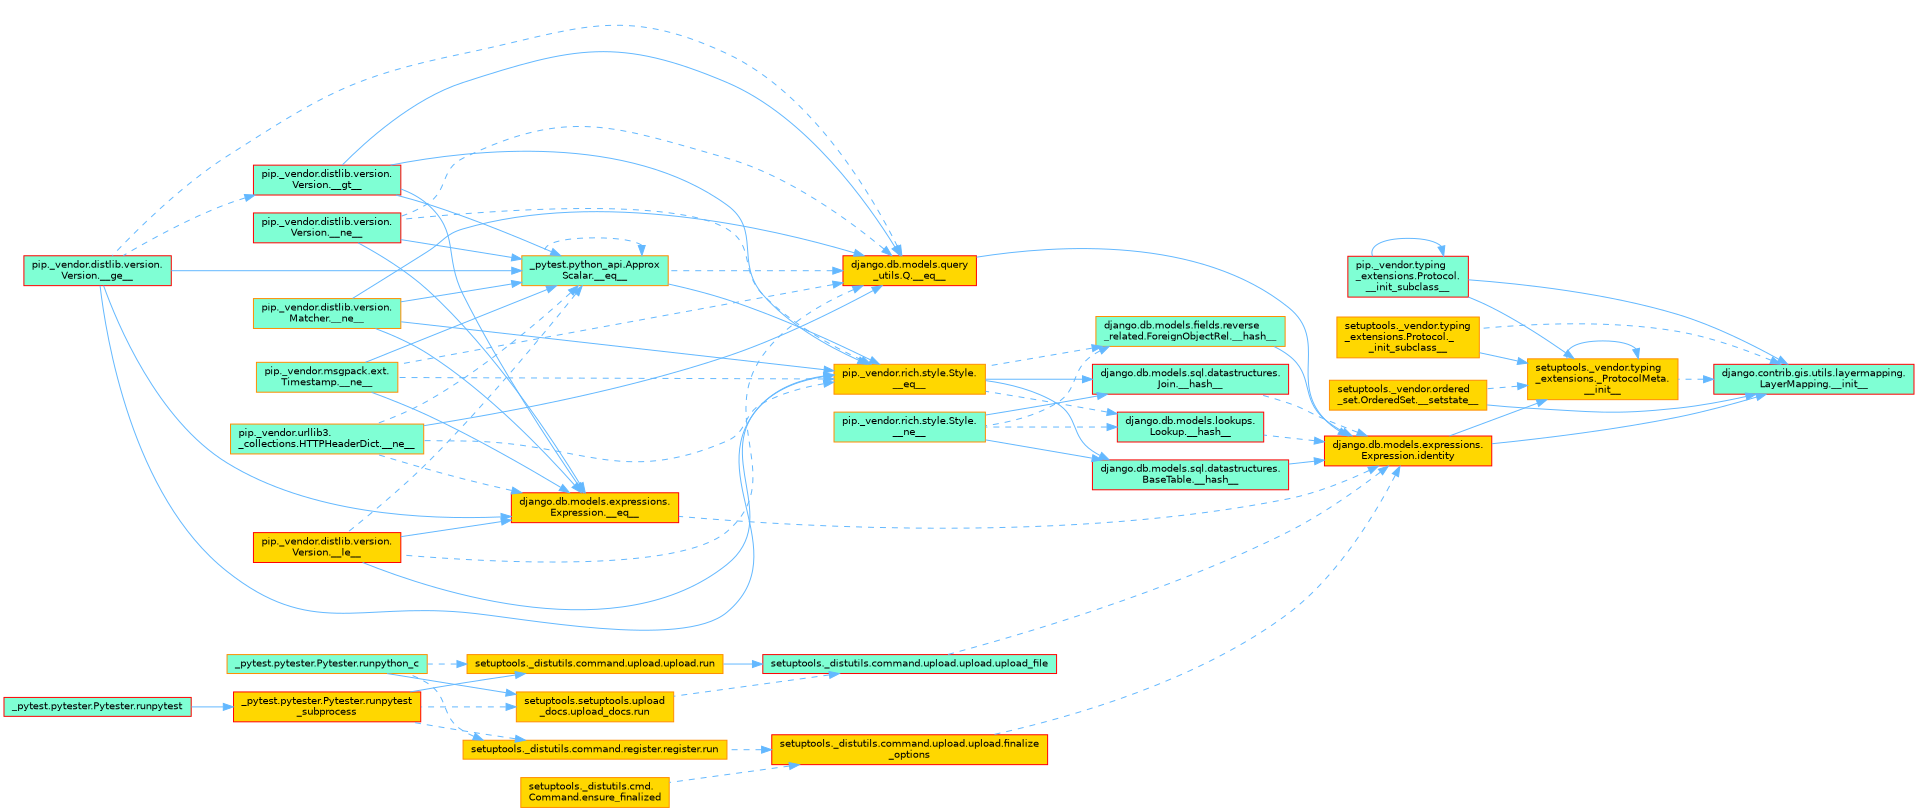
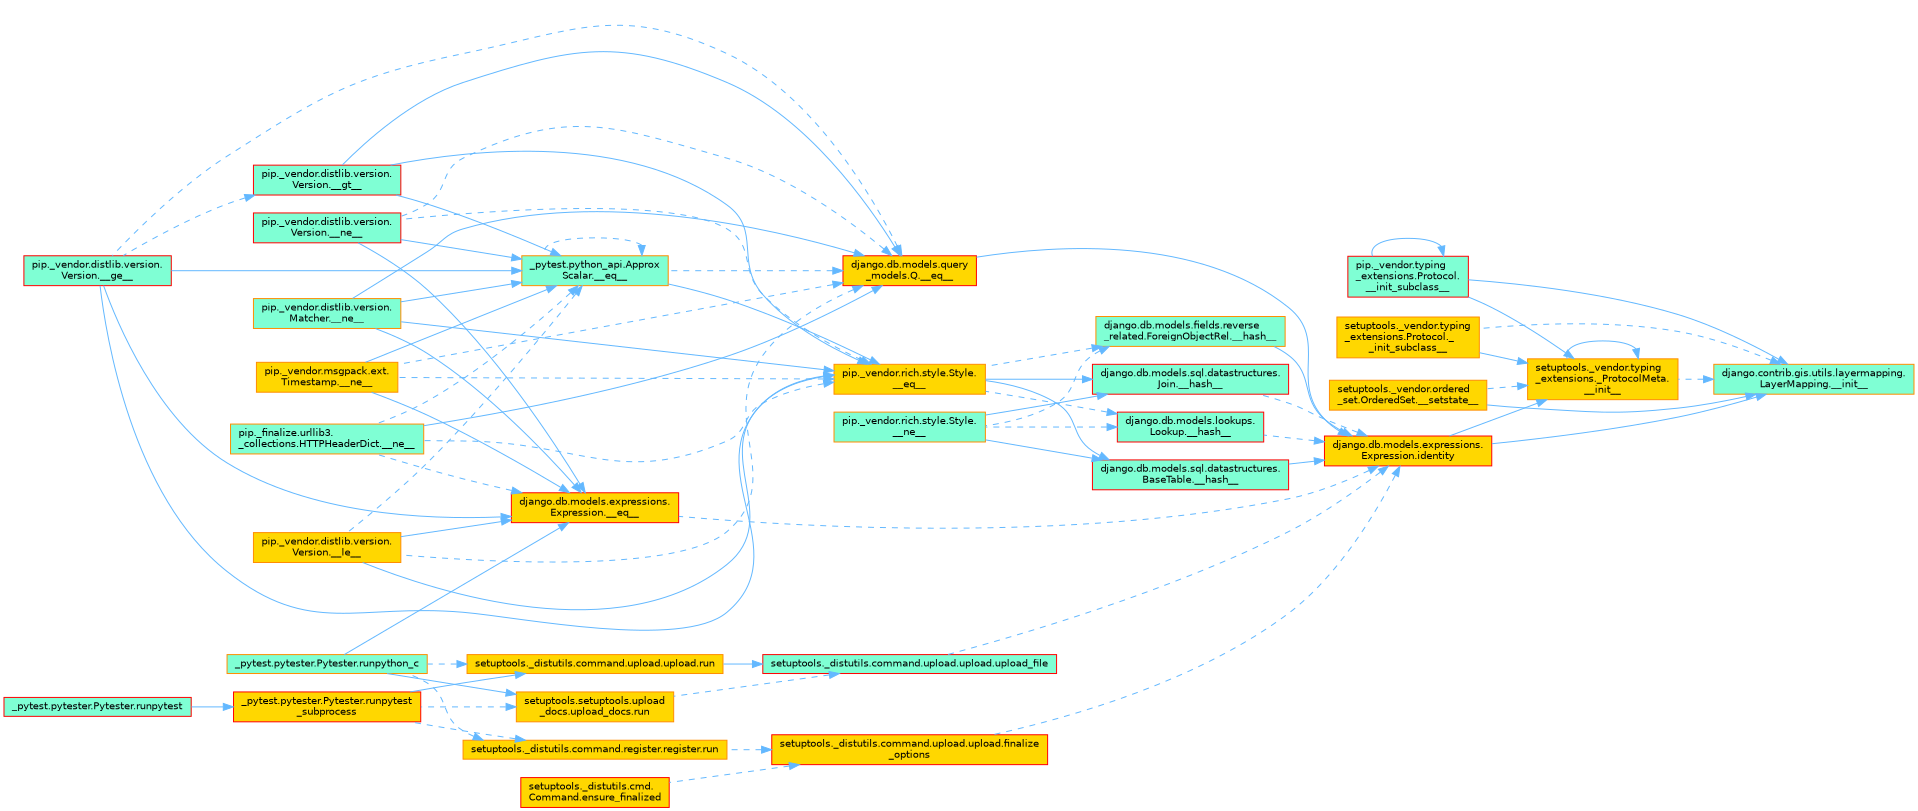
  digraph {
    rankdir=RL
    node [color=darkorange fillcolor=aquamarine fontname=Helvetica fontsize=10 shape=box style=filled]
    edge [color=steelblue1 dir=back fontname=Helvetica fontsize=10 labelfontname=Helvetica labelfontsize=10 style=solid]
-   n1 [color=red fontcolor=black height=0.2 label="django.contrib.gis.utils.layermapping.\lLayerMapping.__init__" width=0.4]
+   n1 [fontcolor=black height=0.2 label="django.contrib.gis.utils.layermapping.\lLayerMapping.__init__" width=0.4]
    n2 [fillcolor=gold height=0.2 label="setuptools._vendor.typing\l_extensions._ProtocolMeta.\l__init__" width=0.4]
    n3 [color=red height=0.2 label="pip._vendor.typing\l_extensions.Protocol.\l__init_subclass__" width=0.4]
    n4 [fillcolor=gold height=0.2 label="setuptools._vendor.typing\l_extensions.Protocol._\l_init_subclass__" width=0.4]
    n5 [fillcolor=gold height=0.2 label="setuptools._vendor.ordered\l_set.OrderedSet.__setstate__" width=0.4]
    n6 [color=red fillcolor=gold height=0.2 label="django.db.models.expressions.\lExpression.identity" width=0.4]
    n7 [color=red fillcolor=gold height=0.2 label="django.db.models.expressions.\lExpression.__eq__" width=0.4]
-   n8 [color=red fillcolor=gold height=0.2 label="django.db.models.query\l_utils.Q.__eq__" width=0.4]
+   n8 [color=red fillcolor=gold height=0.2 label="django.db.models.query\l_models.Q.__eq__" width=0.4]
    n9 [height=0.2 label="django.db.models.fields.reverse\l_related.ForeignObjectRel.__hash__" width=0.4]
    n10 [color=red height=0.2 label="django.db.models.lookups.\lLookup.__hash__" width=0.4]
    n11 [color=red height=0.2 label="django.db.models.sql.datastructures.\lBaseTable.__hash__" width=0.4]
    n12 [color=red height=0.2 label="django.db.models.sql.datastructures.\lJoin.__hash__" width=0.4]
    n13 [color=red fillcolor=gold height=0.2 label="setuptools._distutils.command.upload.upload.finalize\l_options" width=0.4]
    n14 [color=red height=0.2 label="setuptools._distutils.command.upload.upload.upload_file" width=0.4]
    n15 [color=red height=0.2 label="pip._vendor.distlib.version.\lVersion.__ge__" width=0.4]
    n16 [color=red height=0.2 label="pip._vendor.distlib.version.\lVersion.__gt__" width=0.4]
-   n17 [color=red fillcolor=gold height=0.2 label="pip._vendor.distlib.version.\lVersion.__le__" width=0.4]
+   n17 [fillcolor=gold height=0.2 label="pip._vendor.distlib.version.\lVersion.__le__" width=0.4]
    n18 [height=0.2 label="pip._vendor.distlib.version.\lMatcher.__ne__" width=0.4]
    n19 [color=red height=0.2 label="pip._vendor.distlib.version.\lVersion.__ne__" width=0.4]
-   n20 [height=0.2 label="pip._vendor.msgpack.ext.\lTimestamp.__ne__" width=0.4]
-   n21 [height=0.2 label="pip._vendor.urllib3.\l_collections.HTTPHeaderDict.__ne__" width=0.4]
+   n20 [fillcolor=gold height=0.2 label="pip._vendor.msgpack.ext.\lTimestamp.__ne__" width=0.4]
+   n21 [height=0.2 label="pip._finalize.urllib3.\l_collections.HTTPHeaderDict.__ne__" width=0.4]
    n22 [height=0.2 label="_pytest.python_api.Approx\lScalar.__eq__" width=0.4]
    n23 [fillcolor=gold height=0.2 label="pip._vendor.rich.style.Style.\l__eq__" width=0.4]
    n24 [height=0.2 label="pip._vendor.rich.style.Style.\l__ne__" width=0.4]
-   n25 [fillcolor=gold height=0.2 label="setuptools._distutils.cmd.\lCommand.ensure_finalized" width=0.4]
+   n25 [color=red fillcolor=gold height=0.2 label="setuptools._distutils.cmd.\lCommand.ensure_finalized" width=0.4]
    n26 [fillcolor=gold height=0.2 label="setuptools._distutils.command.register.register.run" width=0.4]
    n27 [fillcolor=gold height=0.2 label="setuptools._distutils.command.upload.upload.run" width=0.4]
    n28 [fillcolor=gold height=0.2 label="setuptools.setuptools.upload\l_docs.upload_docs.run" width=0.4]
    n29 [color=red fillcolor=gold height=0.2 label="_pytest.pytester.Pytester.runpytest\l_subprocess" width=0.4]
    n30 [height=0.2 label="_pytest.pytester.Pytester.runpython_c" width=0.4]
    n31 [color=red height=0.2 label="_pytest.pytester.Pytester.runpytest" width=0.4]
    n1 -> n2 [style=dashed]
    n1 -> n3
    n1 -> n4 [style=dashed]
    n1 -> n5
    n1 -> n6
    n2 -> n2
    n2 -> n3
    n2 -> n4
    n2 -> n5 [style=dashed]
    n2 -> n6
    n3 -> n3
    n6 -> n7 [style=dashed]
    n6 -> n8
    n6 -> n9
    n6 -> n10 [style=dashed]
    n6 -> n11
    n6 -> n12 [style=dashed]
    n6 -> n13 [style=dashed]
    n6 -> n14 [style=dashed]
    n7 -> n15
-   n7 -> n16
+   n7 -> n30
    n7 -> n17
    n7 -> n18
    n7 -> n19
    n7 -> n20
    n7 -> n21 [style=dashed]
    n8 -> n15 [style=dashed]
    n8 -> n16
    n8 -> n17 [style=dashed]
    n8 -> n18
    n8 -> n19 [style=dashed]
    n8 -> n20 [style=dashed]
    n8 -> n21
    n8 -> n22 [style=dashed]
    n9 -> n23 [style=dashed]
    n9 -> n24 [style=dashed]
    n10 -> n23 [style=dashed]
    n10 -> n24 [style=dashed]
    n11 -> n23
    n11 -> n24
    n12 -> n23
    n12 -> n24
    n13 -> n25 [style=dashed]
    n13 -> n26 [style=dashed]
    n14 -> n27
    n14 -> n28 [style=dashed]
    n16 -> n15 [style=dashed]
    n22 -> n15
    n22 -> n16
    n22 -> n17 [style=dashed]
    n22 -> n18
    n22 -> n19
    n22 -> n20
    n22 -> n21 [style=dashed]
    n22 -> n22 [style=dashed]
    n23 -> n15
    n23 -> n16
    n23 -> n17
    n23 -> n18
    n23 -> n19 [style=dashed]
    n23 -> n20 [style=dashed]
    n23 -> n21 [style=dashed]
    n23 -> n22
    n26 -> n29 [style=dashed]
    n26 -> n30 [style=dashed]
    n27 -> n29
    n27 -> n30 [style=dashed]
    n28 -> n29 [style=dashed]
    n28 -> n30
    n29 -> n31
  }
